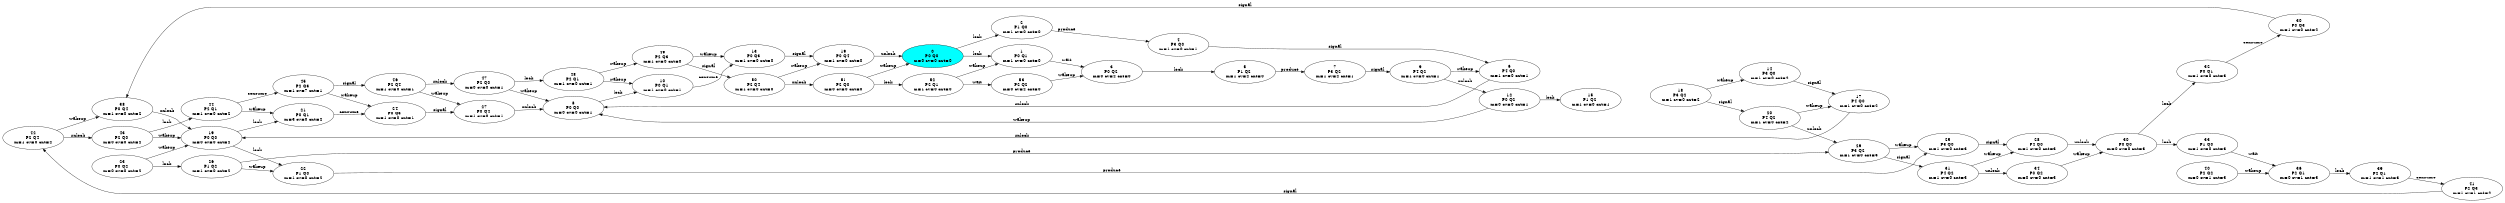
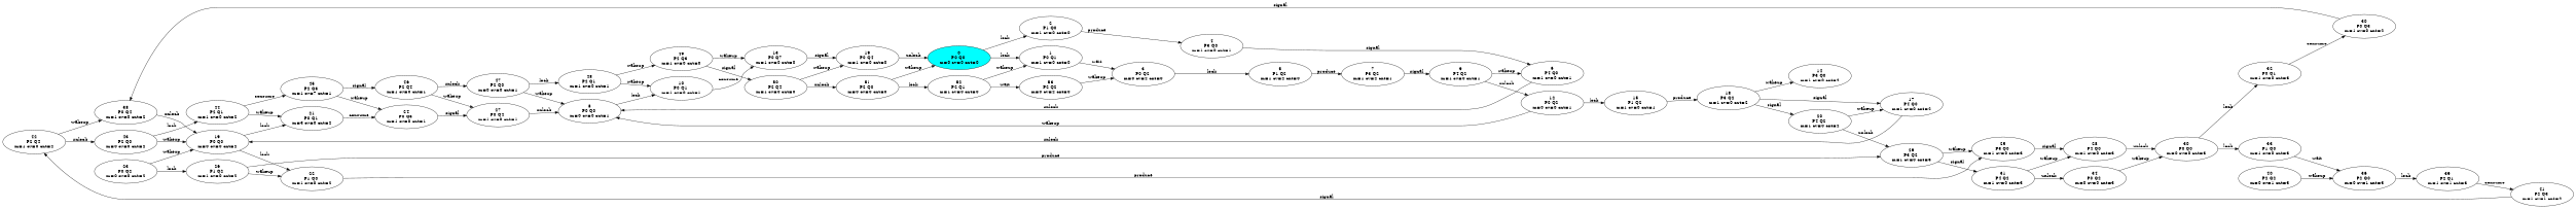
  digraph {
    rankdir=LR
    n1 [label="42\nP2 Q4 \nm=1 cv=0 cnt=2"]
    n2 [label="38\nP0 Q4 \nm=1 cv=0 cnt=2"]
    n3 [label="43\nP2 Q0 \nm=0 cv=0 cnt=2"]
    n4 [label="19\nP0 Q0 \nm=0 cv=0 cnt=2"]
    n5 [label="44\nP2 Q1 \nm=1 cv=0 cnt=2"]
    n6 [label="33\nP1 Q0 \nm=1 cv=0 cnt=3"]
-   n7 [label="36\nP2 Q1 \nm=0 cv=1 cnt=3"]
+   n7 [label="36\nP2 Q0 \nm=0 cv=1 cnt=3"]
    n8 [label="40\nP2 Q2 \nm=0 cv=1 cnt=3"]
    n9 [label="30\nP0 Q0 \nm=0 cv=0 cnt=3"]
    n10 [label="32\nP0 Q1 \nm=1 cv=0 cnt=3"]
    n11 [label="30\nP0 Q3 \nm=1 cv=0 cnt=2"]
    n12 [label="45\nP2 Q3 \nm=1 cv=7 cnt=1"]
    n13 [label="46\nP2 Q4 \nm=1 cv=0 cnt=1"]
    n14 [label="24\nP0 Q3 \nm=1 cv=0 cnt=1"]
    n15 [label="47\nP2 Q0 \nm=0 cv=0 cnt=1"]
    n16 [label="27\nP0 Q4 \nm=1 cv=0 cnt=1"]
    n17 [label="4\nP3 Q0 \nm=1 cv=0 cnt=1"]
    n18 [label="6\nP4 Q0 \nm=1 cv=0 cnt=1"]
    n19 [label="8\nP0 Q0 \nm=0 cv=0 cnt=1"]
    n20 [label="48\nP2 Q1 \nm=1 cv=0 cnt=1"]
    n21 [label="10\nP0 Q1 \nm=1 cv=0 cnt=1"]
    n22 [label="49\nP2 Q3 \nm=1 cv=0 cnt=0"]
    n23 [label="12\nP0 Q2 \nm=0 cv=0 cnt=1"]
    n24 [label="15\nP1 Q2 \nm=1 cv=0 cnt=1"]
    n25 [label="18\nP3 Q2 \nm=1 cv=0 cnt=2"]
    n26 [label="22\nP1 Q0 \nm=1 cv=0 cnt=2"]
    n27 [label="25\nP3 Q0 \nm=1 cv=0 cnt=3"]
    n28 [label="28\nP4 Q0 \nm=1 cv=0 cnt=3"]
    n29 [label="9\nP4 Q2 \nm=1 cv=0 cnt=1"]
    n30 [label="19\nP0 Q4 \nm=1 cv=0 cnt=0"]
    n31 [fillcolor=cyan label="0\nP0 Q0 \nm=0 cv=0 cnt=0" style=filled]
    n32 [label="2\nP1 Q0 \nm=1 cv=0 cnt=0"]
    n33 [label="1\nP0 Q1 \nm=1 cv=0 cnt=0"]
    n34 [label="21\nP0 Q1 \nm=3 cv=0 cnt=2"]
    n35 [label="39\nP2 Q1 \nm=1 cv=1 cnt=3"]
    n36 [label="41\nP2 Q3 \nm=1 cv=1 cnt=2"]
    n37 [label="34\nP0 Q2 \nm=0 cv=0 cnt=3"]
    n38 [label="50\nP2 Q4 \nm=1 cv=0 cnt=0"]
    n39 [label="51\nP2 Q0 \nm=0 cv=0 cnt=0"]
    n40 [label="52\nP2 Q1 \nm=1 cv=0 cnt=0"]
    n41 [label="53\nP2 Q2 \nm=0 cv=2 cnt=0"]
    n42 [label="3\nP0 Q2 \nm=0 cv=2 cnt=0"]
    n43 [label="5\nP1 Q2 \nm=1 cv=2 cnt=0"]
    n44 [label="29\nP3 Q2 \nm=1 cv=0 cnt=3"]
    n45 [label="31\nP4 Q2 \nm=1 cv=0 cnt=3"]
    n46 [label="26\nP1 Q2 \nm=1 cv=0 cnt=2"]
    n47 [label="23\nP0 Q2 \nm=0 cv=0 cnt=2"]
    n48 [label="7\nP3 Q2 \nm=1 cv=2 cnt=1"]
-   n49 [label="13\nP0 Q3 \nm=1 cv=0 cnt=0"]
+   n49 [label="13\nP0 Q7 \nm=1 cv=0 cnt=0"]
    n50 [label="17\nP4 Q0 \nm=1 cv=0 cnt=2"]
    n51 [label="14\nP3 Q0 \nm=1 cv=0 cnt=2"]
    n52 [label="20\nP4 Q2 \nm=1 cv=0 cnt=2"]
    n1 -> n2 [label=wakeup]
    n1 -> n3 [label=unlock]
    n2 -> n4 [label=unlock]
    n3 -> n4 [label=wakeup]
    n3 -> n5 [label=lock]
    n4 -> n26 [label=lock]
    n4 -> n34 [label=lock]
    n5 -> n12 [label=consume]
    n5 -> n34 [label=wakeup]
    n6 -> n7 [label=wait]
    n7 -> n35 [label=lock]
    n8 -> n7 [label=wakeup]
    n9 -> n6 [label=lock]
    n9 -> n10 [label=lock]
    n10 -> n11 [label=consume]
    n11 -> n2 [label=signal]
    n12 -> n13 [label=signal]
    n12 -> n14 [label=wakeup]
    n13 -> n15 [label=unlock]
    n13 -> n16 [label=wakeup]
    n14 -> n16 [label=signal]
    n15 -> n19 [label=wakeup]
    n15 -> n20 [label=lock]
    n16 -> n19 [label=unlock]
    n17 -> n18 [label=signal]
    n18 -> n19 [label=unlock]
    n19 -> n21 [label=lock]
    n20 -> n21 [label=wakeup]
    n20 -> n22 [label=wakeup]
    n21 -> n49 [label=consume]
    n22 -> n38 [label=signal]
    n22 -> n49 [label=wakeup]
    n23 -> n19 [label=wakeup]
    n23 -> n24 [label=lock]
+   n24 -> n25 [label=produce]
    n25 -> n51 [label=wakeup]
    n25 -> n52 [label=signal]
    n26 -> n27 [label=produce]
    n27 -> n28 [label=signal]
    n28 -> n9 [label=unlock]
    n29 -> n18 [label=wakeup]
    n29 -> n23 [label=unlock]
    n30 -> n31 [label=unlock]
    n31 -> n32 [label=lock]
    n31 -> n33 [label=lock]
    n32 -> n17 [label=produce]
    n33 -> n42 [label=wait]
    n34 -> n14 [label=consume]
    n35 -> n36 [label=consume]
    n36 -> n1 [label=signal]
    n37 -> n9 [label=wakeup]
    n38 -> n30 [label=wakeup]
    n38 -> n39 [label=unlock]
    n39 -> n31 [label=wakeup]
    n39 -> n40 [label=lock]
    n40 -> n33 [label=wakeup]
    n40 -> n41 [label=wait]
    n41 -> n42 [label=wakeup]
    n42 -> n43 [label=lock]
    n43 -> n48 [label=produce]
    n44 -> n27 [label=wakeup]
    n44 -> n45 [label=signal]
    n45 -> n28 [label=wakeup]
    n45 -> n37 [label=unlock]
    n46 -> n26 [label=wakeup]
    n46 -> n44 [label=produce]
    n47 -> n4 [label=wakeup]
    n47 -> n46 [label=lock]
    n48 -> n29 [label=signal]
    n49 -> n30 [label=signal]
    n50 -> n4 [label=unlock]
-   n51 -> n50 [label=signal]
+   n25 -> n50 [label=signal]
    n52 -> n44 [label=unlock]
    n52 -> n50 [label=wakeup]
  }
